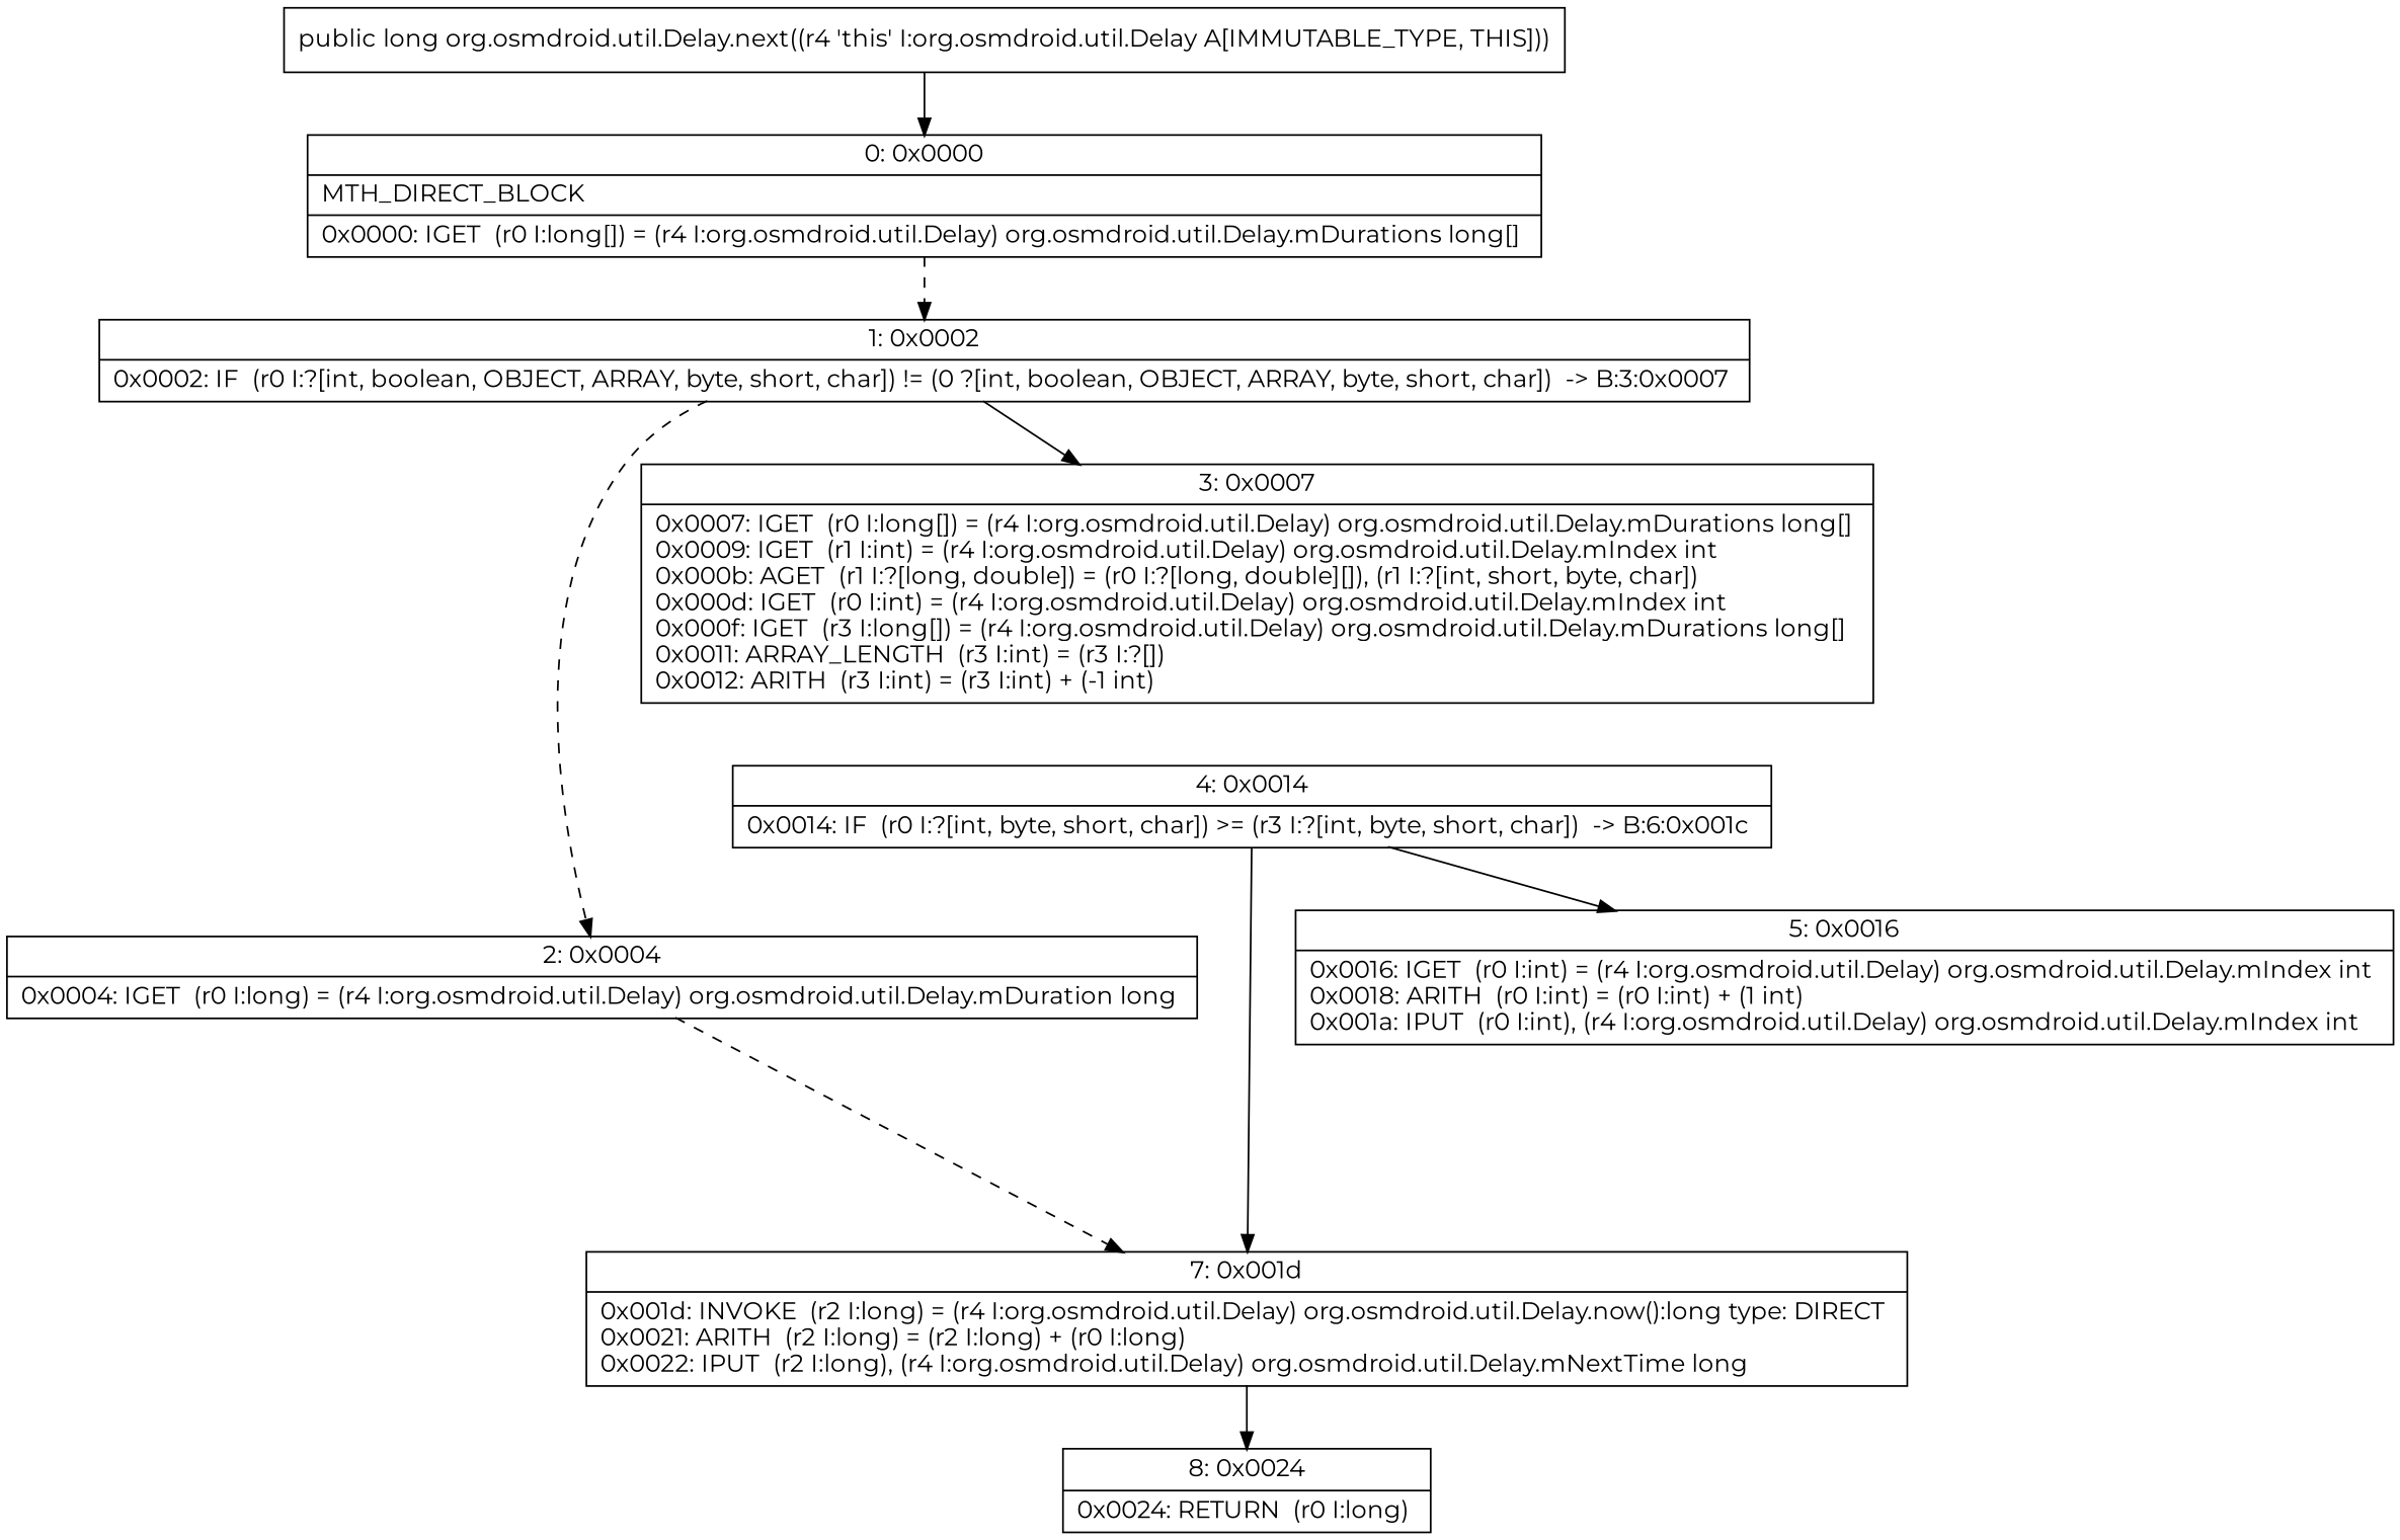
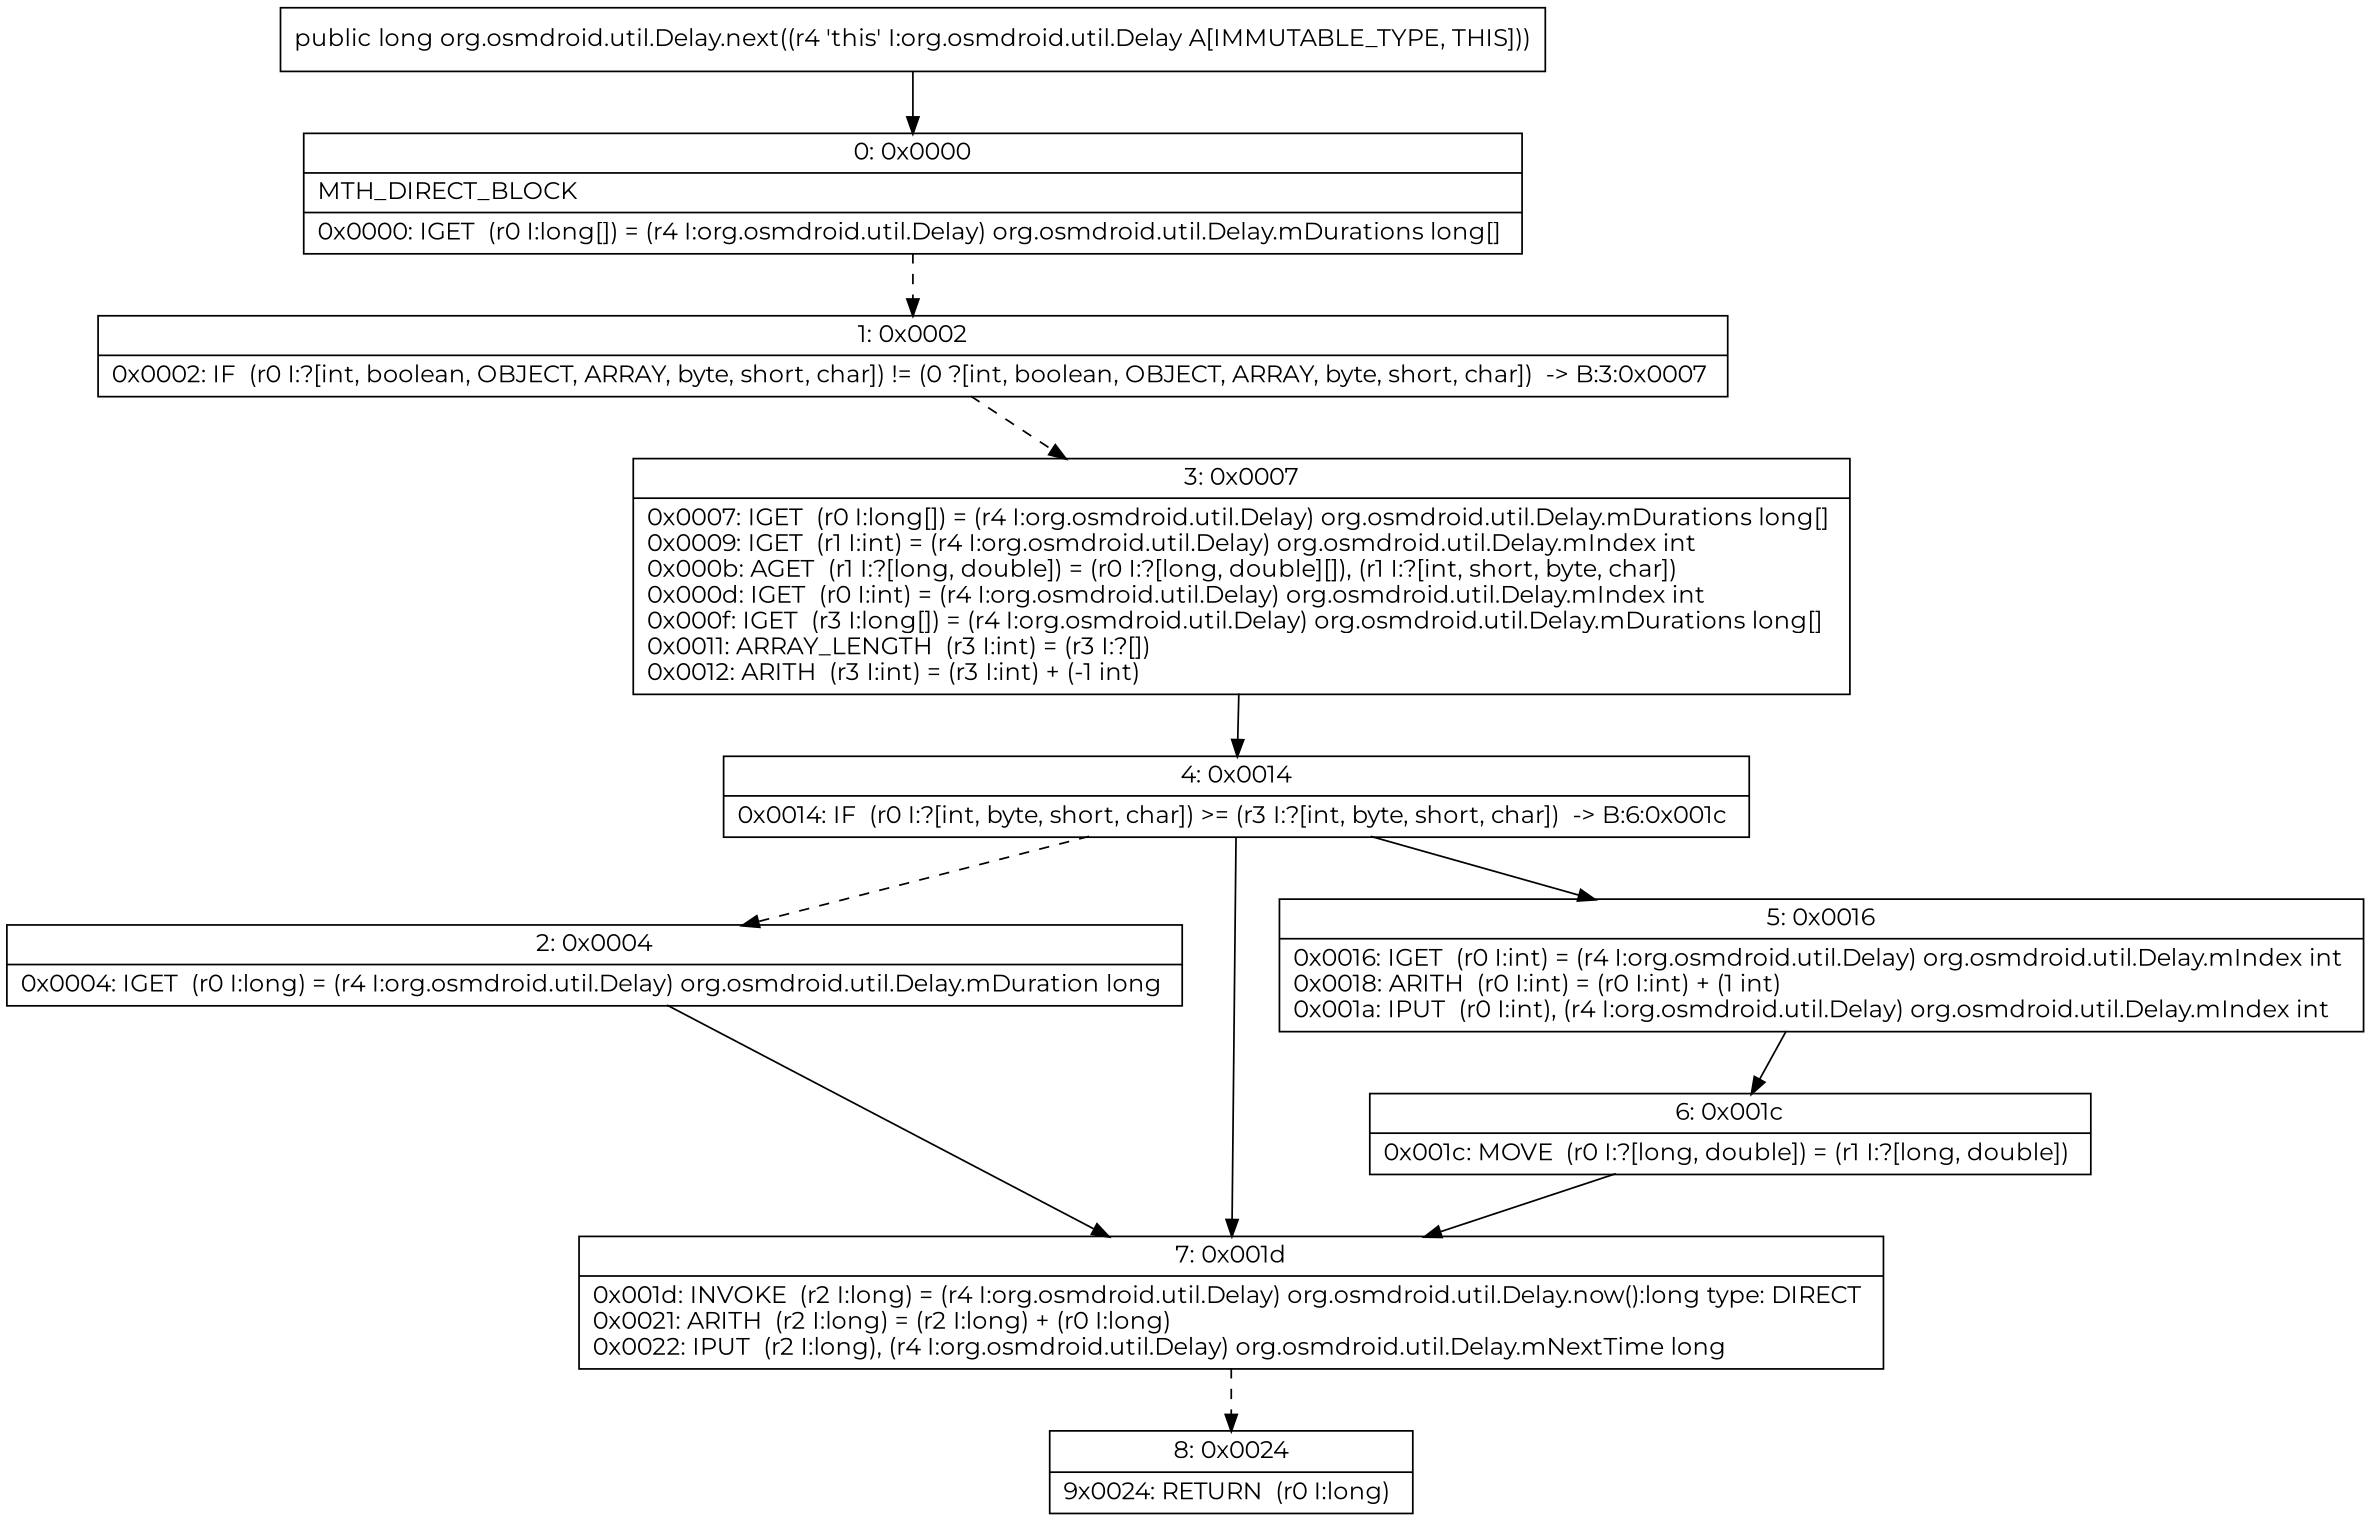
  digraph {
    fontname=Montserrat
    node [fontname=Montserrat shape=record]
    edge [fontname=Montserrat]
    n1 [label="{0\:\ 0x0000|MTH_DIRECT_BLOCK\l|0x0000: IGET  (r0 I:long[]) = (r4 I:org.osmdroid.util.Delay) org.osmdroid.util.Delay.mDurations long[] \l}"]
    n2 [label="{1\:\ 0x0002|0x0002: IF  (r0 I:?[int, boolean, OBJECT, ARRAY, byte, short, char]) != (0 ?[int, boolean, OBJECT, ARRAY, byte, short, char])  \-\> B:3:0x0007 \l}"]
    n3 [label="{2\:\ 0x0004|0x0004: IGET  (r0 I:long) = (r4 I:org.osmdroid.util.Delay) org.osmdroid.util.Delay.mDuration long \l}"]
    n4 [label="{3\:\ 0x0007|0x0007: IGET  (r0 I:long[]) = (r4 I:org.osmdroid.util.Delay) org.osmdroid.util.Delay.mDurations long[] \l0x0009: IGET  (r1 I:int) = (r4 I:org.osmdroid.util.Delay) org.osmdroid.util.Delay.mIndex int \l0x000b: AGET  (r1 I:?[long, double]) = (r0 I:?[long, double][]), (r1 I:?[int, short, byte, char]) \l0x000d: IGET  (r0 I:int) = (r4 I:org.osmdroid.util.Delay) org.osmdroid.util.Delay.mIndex int \l0x000f: IGET  (r3 I:long[]) = (r4 I:org.osmdroid.util.Delay) org.osmdroid.util.Delay.mDurations long[] \l0x0011: ARRAY_LENGTH  (r3 I:int) = (r3 I:?[]) \l0x0012: ARITH  (r3 I:int) = (r3 I:int) + (\-1 int) \l}"]
    n5 [label="{7\:\ 0x001d|0x001d: INVOKE  (r2 I:long) = (r4 I:org.osmdroid.util.Delay) org.osmdroid.util.Delay.now():long type: DIRECT \l0x0021: ARITH  (r2 I:long) = (r2 I:long) + (r0 I:long) \l0x0022: IPUT  (r2 I:long), (r4 I:org.osmdroid.util.Delay) org.osmdroid.util.Delay.mNextTime long \l}"]
    n6 [label="{4\:\ 0x0014|0x0014: IF  (r0 I:?[int, byte, short, char]) \>= (r3 I:?[int, byte, short, char])  \-\> B:6:0x001c \l}"]
-   n7 [label="{8\:\ 0x0024|0x0024: RETURN  (r0 I:long) \l}"]
+   n7 [label="{8\:\ 0x0024|9x0024: RETURN  (r0 I:long) \l}"]
    n8 [label="{5\:\ 0x0016|0x0016: IGET  (r0 I:int) = (r4 I:org.osmdroid.util.Delay) org.osmdroid.util.Delay.mIndex int \l0x0018: ARITH  (r0 I:int) = (r0 I:int) + (1 int) \l0x001a: IPUT  (r0 I:int), (r4 I:org.osmdroid.util.Delay) org.osmdroid.util.Delay.mIndex int \l}"]
+   n9 [label="{6\:\ 0x001c|0x001c: MOVE  (r0 I:?[long, double]) = (r1 I:?[long, double]) \l}"]
    n10 [label="{public long org.osmdroid.util.Delay.next((r4 'this' I:org.osmdroid.util.Delay A[IMMUTABLE_TYPE, THIS])) }"]
    n1 -> n2 [style=dashed]
-   n2 -> n3 [style=dashed]
-   n2 -> n4
-   n3 -> n5 [style=dashed]
-   n5 -> n7
+   n6 -> n3 [style=dashed]
+   n2 -> n4 [style=dashed]
+   n3 -> n5
+   n4 -> n6
+   n5 -> n7 [style=dashed]
    n6 -> n5
    n6 -> n8 [style=solid]
+   n8 -> n9
+   n9 -> n5
    n10 -> n1
  }
